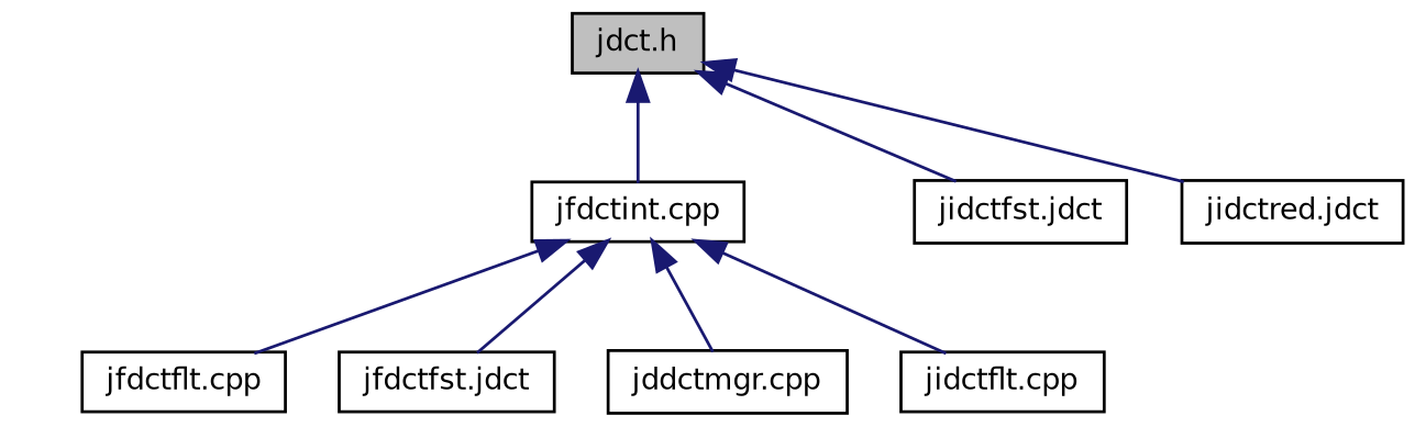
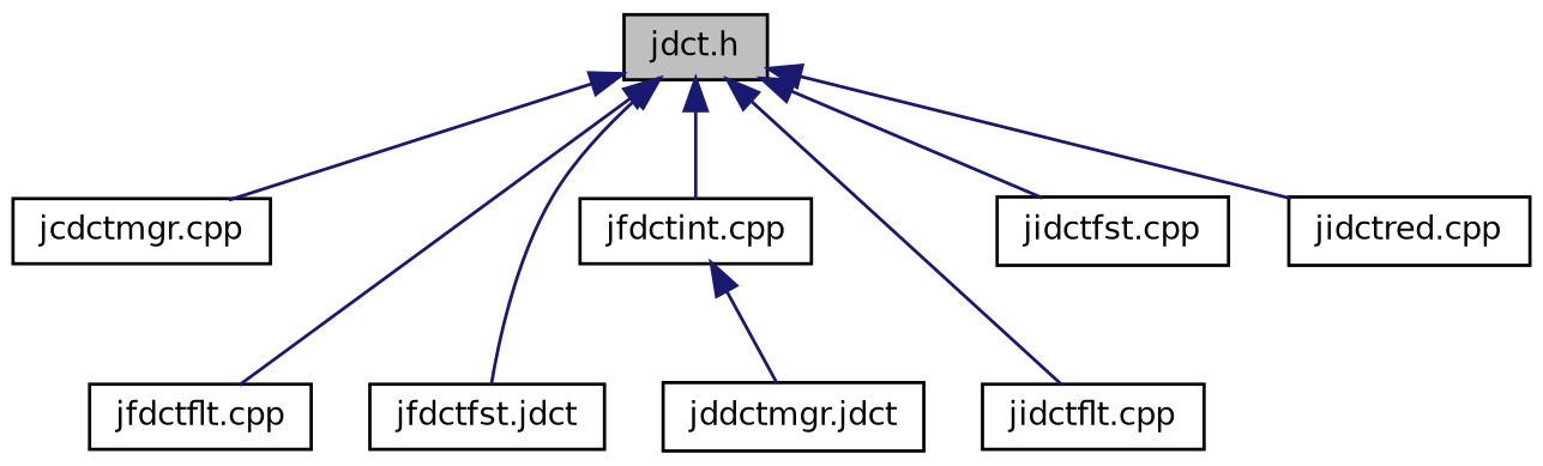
  digraph {
    node [color=black fillcolor=white fontname=Helvetica fontsize=10 shape=record style=filled]
    edge [color=midnightblue dir=back fontname=Helvetica fontsize=10 labelfontname=Helvetica labelfontsize=10 style=solid]
    n1 [fillcolor=grey75 fontcolor=black height=0.2 label="jdct.h" width=0.4]
+   n2 [height=0.2 label="jcdctmgr.cpp" width=0.4]
    n3 [height=0.2 label="jfdctflt.cpp" width=0.4]
    n4 [height=0.2 label="jfdctfst.jdct" width=0.4]
    n5 [height=0.2 label="jfdctint.cpp" width=0.4]
    n6 [height=0.2 label="jidctflt.cpp" width=0.4]
-   n7 [height=0.2 label="jidctfst.jdct" width=0.4]
-   n8 [height=0.2 label="jidctred.jdct" width=0.4]
-   n9 [height=0.2 label="jddctmgr.cpp" width=0.4]
-   n5 -> n3
-   n5 -> n4
+   n7 [height=0.2 label="jidctfst.cpp" width=0.4]
+   n8 [height=0.2 label="jidctred.cpp" width=0.4]
+   n9 [height=0.2 label="jddctmgr.jdct" width=0.4]
+   n1 -> n2
+   n1 -> n3
+   n1 -> n4
    n1 -> n5
-   n5 -> n6
+   n1 -> n6
    n1 -> n7
    n1 -> n8
    n5 -> n9
  }
